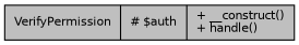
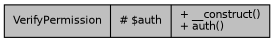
  digraph {
    rankdir=LR
-   n1 [color=black fillcolor=grey75 fontcolor=black fontname=Helvetica fontsize=10 height=0.2 label="{VerifyPermission\n|# $auth\l|+ __construct()\l+ handle()\l}" shape=record style=filled width=0.4]
+   n1 [color=black fillcolor=grey75 fontcolor=black fontname=Helvetica fontsize=10 height=0.2 label="{VerifyPermission\n|# $auth\l|+ __construct()\l+ auth()\l}" shape=record style=filled width=0.4]
  }
